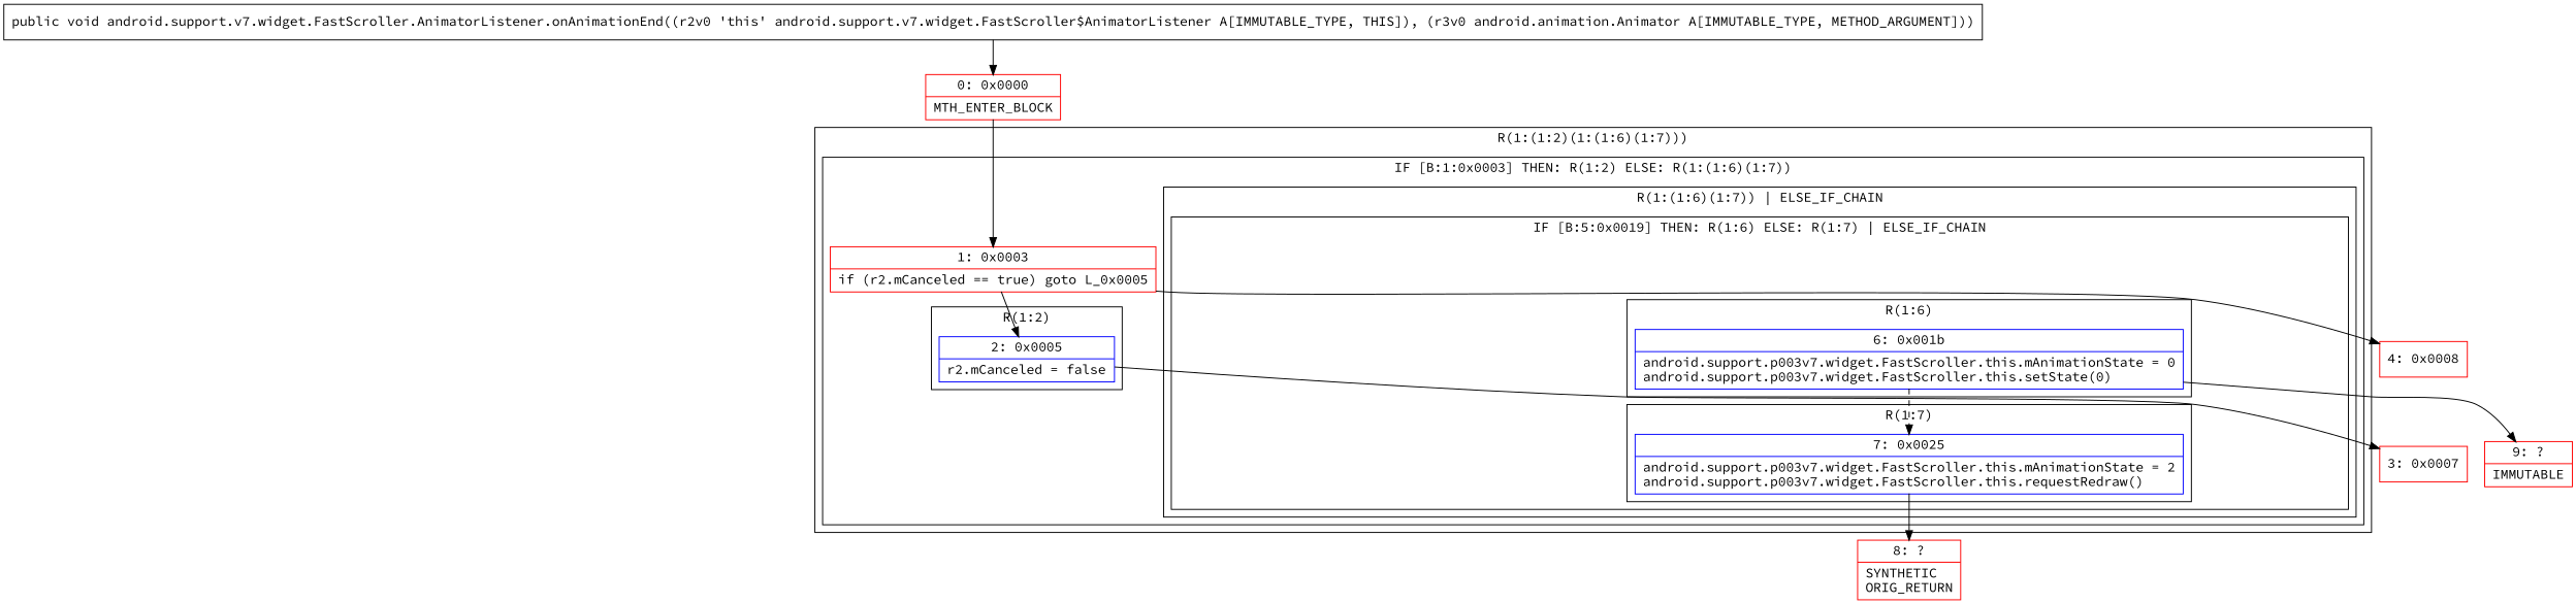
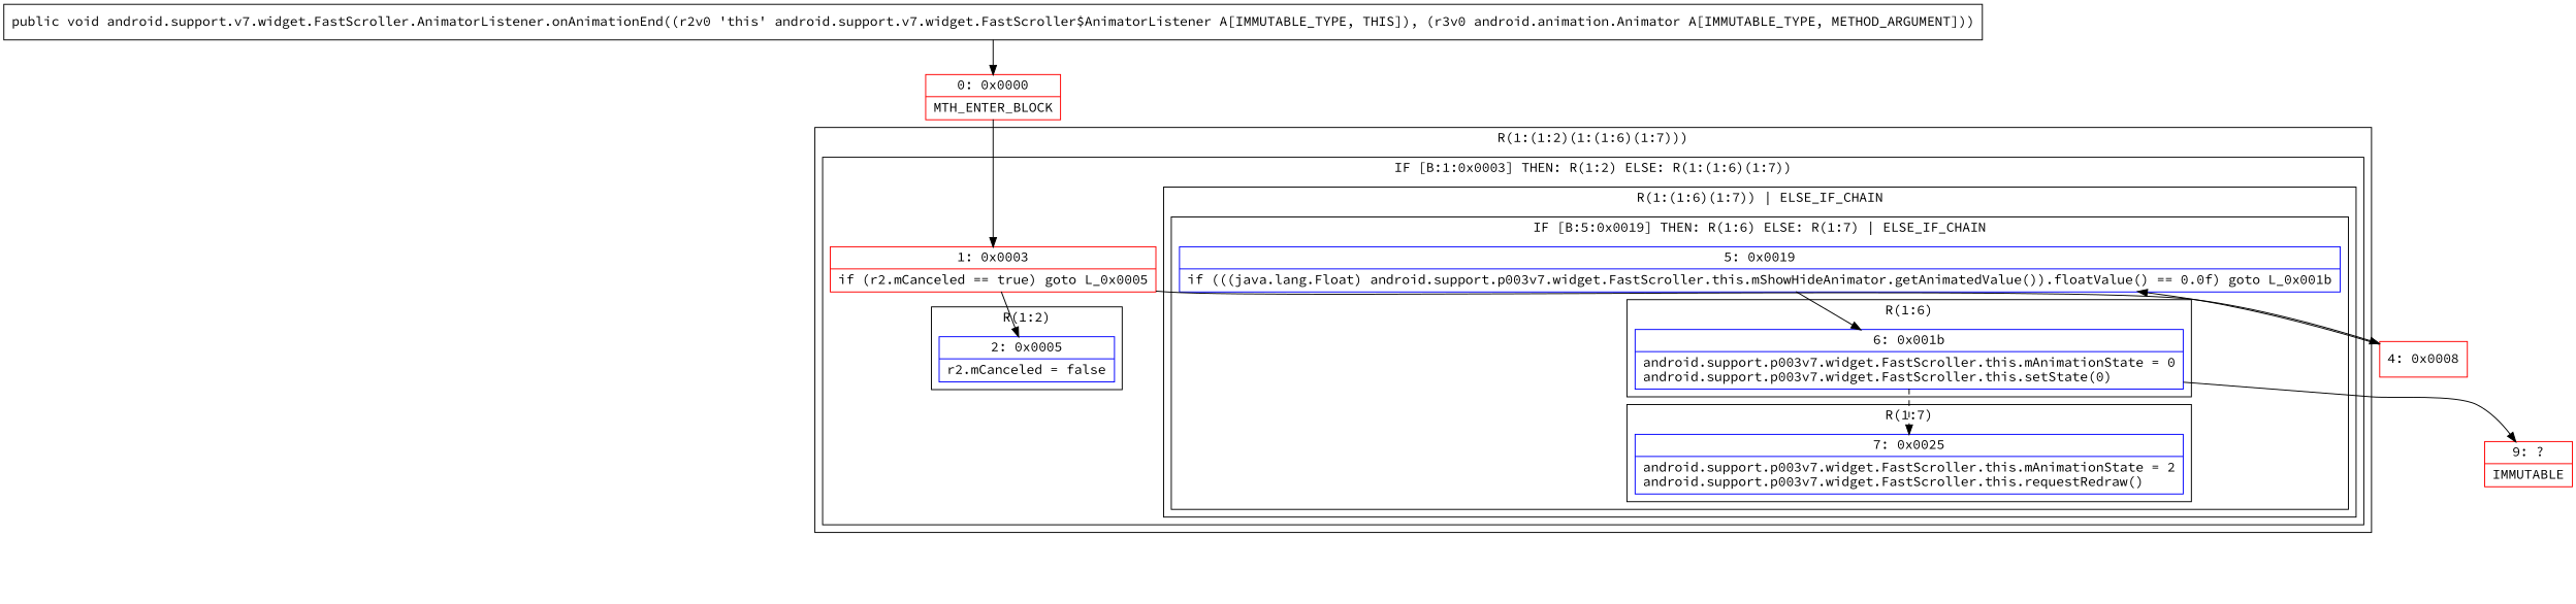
  digraph {
    fontname="Source Code Pro"
    node [color=red fontname="Source Code Pro" shape=record]
    edge [fontname="Source Code Pro"]
    n1 [color=blue label="{2\:\ 0x0005|r2.mCanceled = false\l}"]
    n2 [color=blue label="{6\:\ 0x001b|android.support.p003v7.widget.FastScroller.this.mAnimationState = 0\landroid.support.p003v7.widget.FastScroller.this.setState(0)\l}"]
    n3 [color=blue label="{7\:\ 0x0025|android.support.p003v7.widget.FastScroller.this.mAnimationState = 2\landroid.support.p003v7.widget.FastScroller.this.requestRedraw()\l}"]
+   n4 [color=blue label="{5\:\ 0x0019|if (((java.lang.Float) android.support.p003v7.widget.FastScroller.this.mShowHideAnimator.getAnimatedValue()).floatValue() == 0.0f) goto L_0x001b\l}"]
    n5 [label="{1\:\ 0x0003|if (r2.mCanceled == true) goto L_0x0005\l}"]
-   n6 [label="{3\:\ 0x0007}"]
    n7 [label="{9\:\ ?|IMMUTABLE\l}"]
-   n8 [label="{8\:\ ?|SYNTHETIC\lORIG_RETURN\l}"]
    n9 [label="{4\:\ 0x0008}"]
    n10 [label="{0\:\ 0x0000|MTH_ENTER_BLOCK\l}"]
    n11 [label="{public void android.support.v7.widget.FastScroller.AnimatorListener.onAnimationEnd((r2v0 'this' android.support.v7.widget.FastScroller$AnimatorListener A[IMMUTABLE_TYPE, THIS]), (r3v0 android.animation.Animator A[IMMUTABLE_TYPE, METHOD_ARGUMENT])) }" color=""]
    subgraph cluster_1 {
      label="R(1:(1:2)(1:(1:6)(1:7)))"
      subgraph cluster_2 {
        label="IF [B:1:0x0003] THEN: R(1:2) ELSE: R(1:(1:6)(1:7))"
        n5
        subgraph cluster_3 {
          label="R(1:2)"
          n1
        }
        subgraph cluster_4 {
          label="R(1:(1:6)(1:7)) | ELSE_IF_CHAIN\l"
          subgraph cluster_5 {
            label="IF [B:5:0x0019] THEN: R(1:6) ELSE: R(1:7) | ELSE_IF_CHAIN\l"
+           n4
            subgraph cluster_6 {
              label="R(1:6)"
              n2
            }
            subgraph cluster_7 {
              label="R(1:7)"
              n3
            }
          }
        }
      }
    }
-   n1 -> n6
    n2 -> n3 [style=dashed]
    n2 -> n7
-   n3 -> n8
+   n4 -> n2
    n5 -> n1
    n5 -> n9 [style=solid]
+   n9 -> n4
    n10 -> n5
    n11 -> n10
  }
